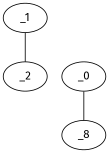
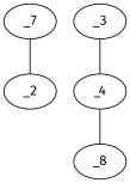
  graph {
    fontname="Fira Sans"
    node [fontname="Fira Sans"]
    edge [fontname="Fira Sans"]
-   _1 [x=2.47512 y=2.9294]
+   _1 [x=2.47512 y=2.9294 label=_7]
    _2 [x=2.35259 y=0.120742]
-   _4 [x=0.51 y=3 label=_0]
+   _4 [x=0.51 y=3]
    n4 [label=_8 x=1.15064 y=1.89527]
+   _3 [x=0.381336 y=0.0442525]
    _1 -- _2
    _4 -- n4
+   _3 -- _4
  }
